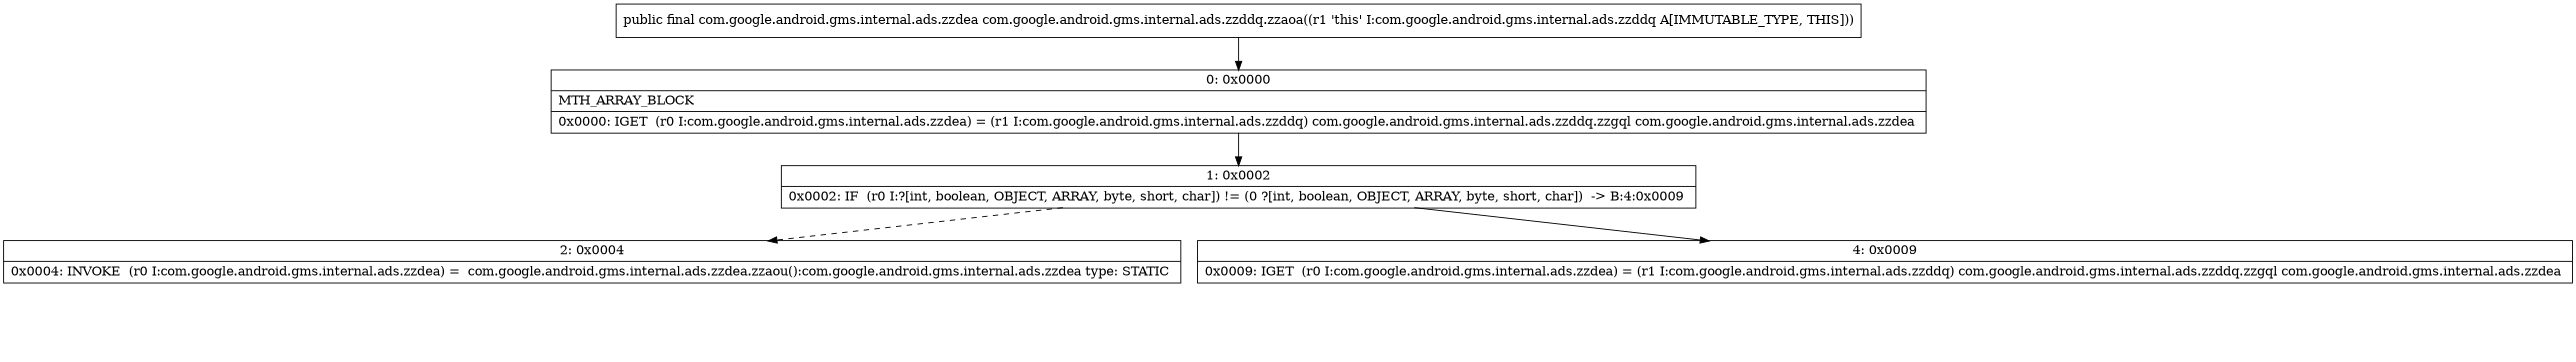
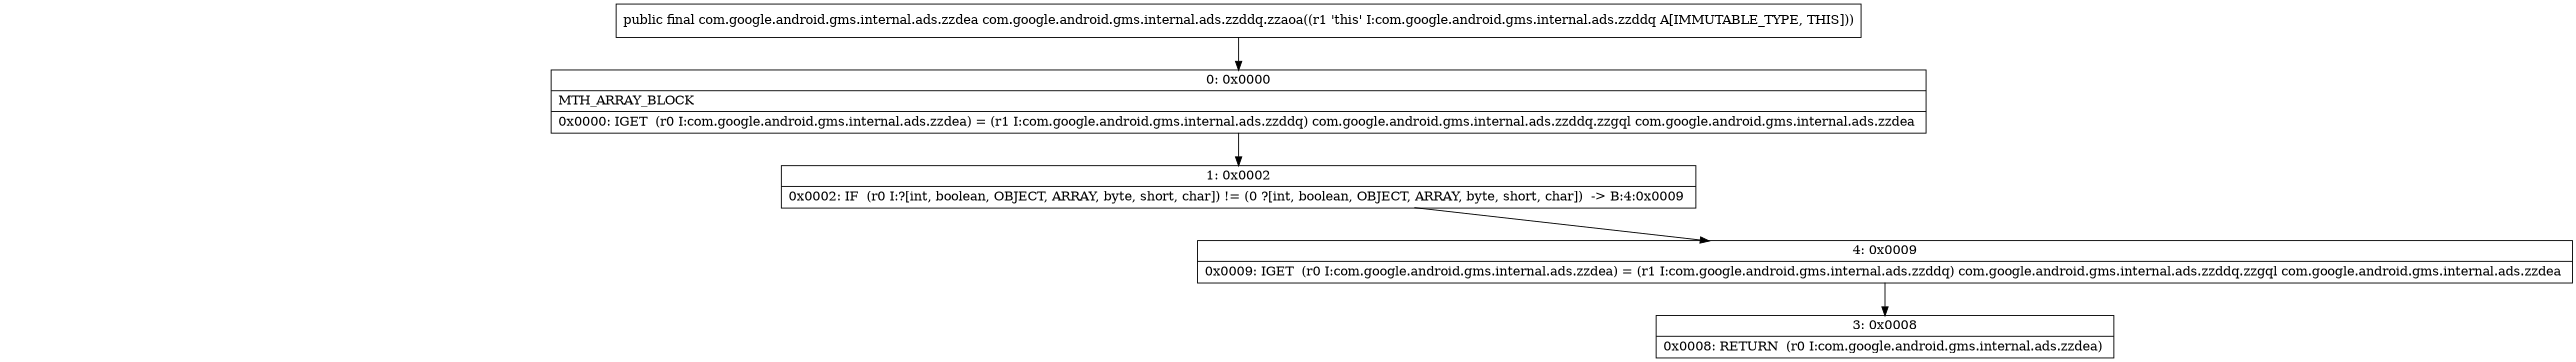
  digraph {
    node [shape=record]
    n1 [label="{0\:\ 0x0000|MTH_ARRAY_BLOCK\l|0x0000: IGET  (r0 I:com.google.android.gms.internal.ads.zzdea) = (r1 I:com.google.android.gms.internal.ads.zzddq) com.google.android.gms.internal.ads.zzddq.zzgql com.google.android.gms.internal.ads.zzdea \l}"]
    n2 [label="{1\:\ 0x0002|0x0002: IF  (r0 I:?[int, boolean, OBJECT, ARRAY, byte, short, char]) != (0 ?[int, boolean, OBJECT, ARRAY, byte, short, char])  \-\> B:4:0x0009 \l}"]
-   n3 [label="{2\:\ 0x0004|0x0004: INVOKE  (r0 I:com.google.android.gms.internal.ads.zzdea) =  com.google.android.gms.internal.ads.zzdea.zzaou():com.google.android.gms.internal.ads.zzdea type: STATIC \l}"]
    n4 [label="{4\:\ 0x0009|0x0009: IGET  (r0 I:com.google.android.gms.internal.ads.zzdea) = (r1 I:com.google.android.gms.internal.ads.zzddq) com.google.android.gms.internal.ads.zzddq.zzgql com.google.android.gms.internal.ads.zzdea \l}"]
+   n5 [label="{3\:\ 0x0008|0x0008: RETURN  (r0 I:com.google.android.gms.internal.ads.zzdea) \l}"]
    n6 [label="{public final com.google.android.gms.internal.ads.zzdea com.google.android.gms.internal.ads.zzddq.zzaoa((r1 'this' I:com.google.android.gms.internal.ads.zzddq A[IMMUTABLE_TYPE, THIS])) }"]
    n1 -> n2
-   n2 -> n3 [style=dashed]
    n2 -> n4
+   n4 -> n5
    n6 -> n1
  }
